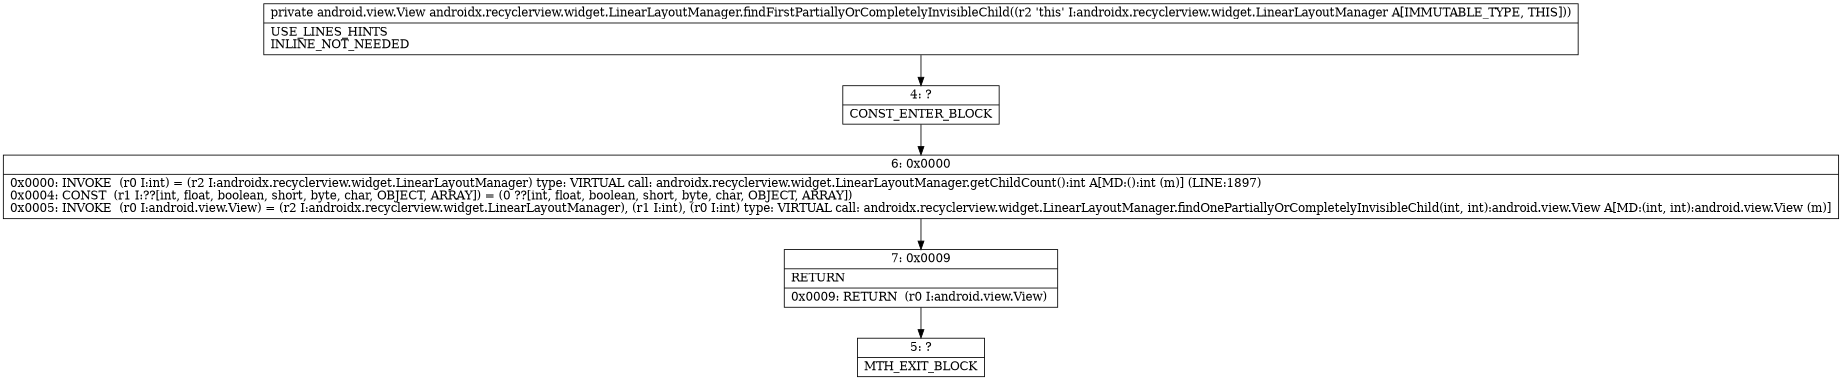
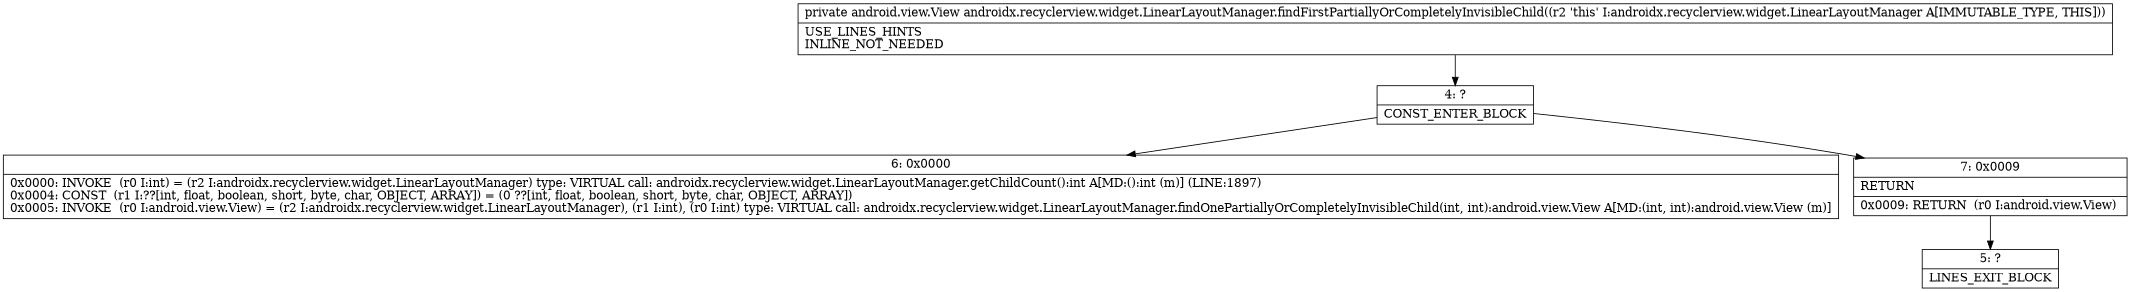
  digraph {
    node [shape=record]
    n1 [label="{4\:\ ?|CONST_ENTER_BLOCK\l}"]
    n2 [label="{6\:\ 0x0000|0x0000: INVOKE  (r0 I:int) = (r2 I:androidx.recyclerview.widget.LinearLayoutManager) type: VIRTUAL call: androidx.recyclerview.widget.LinearLayoutManager.getChildCount():int A[MD:():int (m)] (LINE:1897)\l0x0004: CONST  (r1 I:??[int, float, boolean, short, byte, char, OBJECT, ARRAY]) = (0 ??[int, float, boolean, short, byte, char, OBJECT, ARRAY]) \l0x0005: INVOKE  (r0 I:android.view.View) = (r2 I:androidx.recyclerview.widget.LinearLayoutManager), (r1 I:int), (r0 I:int) type: VIRTUAL call: androidx.recyclerview.widget.LinearLayoutManager.findOnePartiallyOrCompletelyInvisibleChild(int, int):android.view.View A[MD:(int, int):android.view.View (m)]\l}"]
    n3 [label="{7\:\ 0x0009|RETURN\l|0x0009: RETURN  (r0 I:android.view.View) \l}"]
-   n4 [label="{5\:\ ?|MTH_EXIT_BLOCK\l}"]
+   n4 [label="{5\:\ ?|LINES_EXIT_BLOCK\l}"]
    n5 [label="{private android.view.View androidx.recyclerview.widget.LinearLayoutManager.findFirstPartiallyOrCompletelyInvisibleChild((r2 'this' I:androidx.recyclerview.widget.LinearLayoutManager A[IMMUTABLE_TYPE, THIS]))  | USE_LINES_HINTS\lINLINE_NOT_NEEDED\l}"]
    n1 -> n2
-   n2 -> n3
+   n1 -> n3
    n3 -> n4
    n5 -> n1
  }
